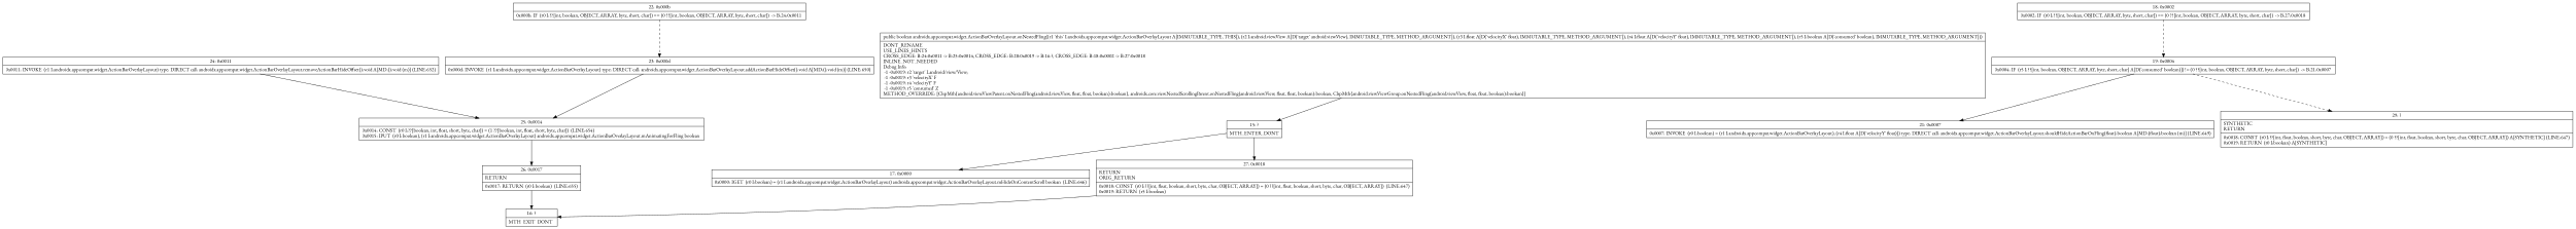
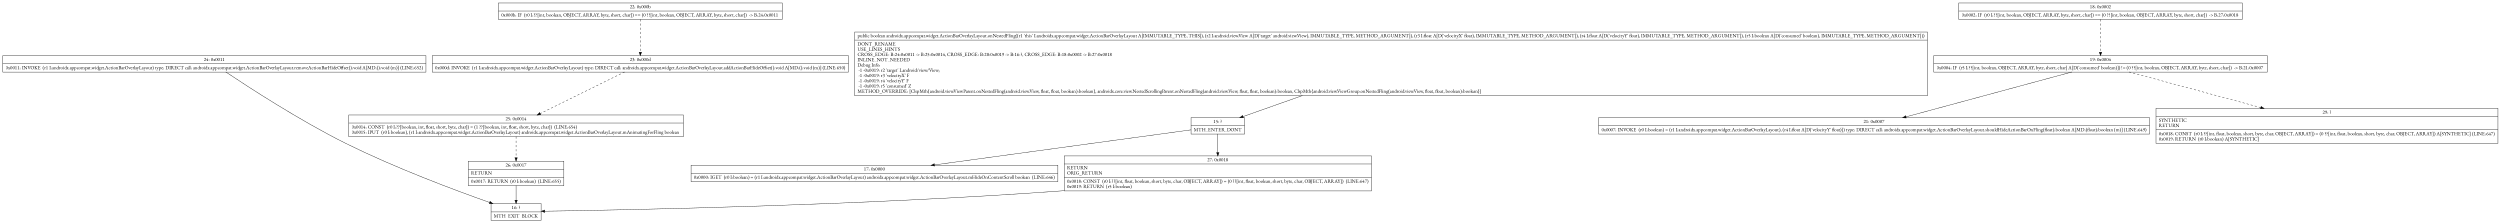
  digraph {
    fontname="EB Garamond"
    node [fontname="EB Garamond" shape=record]
    edge [fontname="EB Garamond"]
    n1 [label="{15\:\ ?|MTH_ENTER_DONT\l}"]
    n2 [label="{17\:\ 0x0000|0x0000: IGET  (r0 I:boolean) = (r1 I:androidx.appcompat.widget.ActionBarOverlayLayout) androidx.appcompat.widget.ActionBarOverlayLayout.mHideOnContentScroll boolean  (LINE:646)\l}"]
    n3 [label="{27\:\ 0x0018|RETURN\lORIG_RETURN\l|0x0018: CONST  (r0 I:??[int, float, boolean, short, byte, char, OBJECT, ARRAY]) = (0 ??[int, float, boolean, short, byte, char, OBJECT, ARRAY])  (LINE:647)\l0x0019: RETURN  (r5 I:boolean) \l}"]
    n4 [label="{18\:\ 0x0002|0x0002: IF  (r0 I:??[int, boolean, OBJECT, ARRAY, byte, short, char]) == (0 ??[int, boolean, OBJECT, ARRAY, byte, short, char])  \-\> B:27:0x0018 \l}"]
    n5 [label="{19\:\ 0x0004|0x0004: IF  (r5 I:??[int, boolean, OBJECT, ARRAY, byte, short, char] A[D('consumed' boolean)]) != (0 ??[int, boolean, OBJECT, ARRAY, byte, short, char])  \-\> B:21:0x0007 \l}"]
    n6 [label="{21\:\ 0x0007|0x0007: INVOKE  (r0 I:boolean) = (r1 I:androidx.appcompat.widget.ActionBarOverlayLayout), (r4 I:float A[D('velocityY' float)]) type: DIRECT call: androidx.appcompat.widget.ActionBarOverlayLayout.shouldHideActionBarOnFling(float):boolean A[MD:(float):boolean (m)] (LINE:649)\l}"]
    n7 [label="{29\:\ ?|SYNTHETIC\lRETURN\l|0x0018: CONST  (r0 I:??[int, float, boolean, short, byte, char, OBJECT, ARRAY]) = (0 ??[int, float, boolean, short, byte, char, OBJECT, ARRAY]) A[SYNTHETIC] (LINE:647)\l0x0019: RETURN  (r0 I:boolean) A[SYNTHETIC]\l}"]
-   n8 [label="{16\:\ ?|MTH_EXIT_DONT\l}"]
+   n8 [label="{16\:\ ?|MTH_EXIT_BLOCK\l}"]
    n9 [label="{22\:\ 0x000b|0x000b: IF  (r0 I:??[int, boolean, OBJECT, ARRAY, byte, short, char]) == (0 ??[int, boolean, OBJECT, ARRAY, byte, short, char])  \-\> B:24:0x0011 \l}"]
    n10 [label="{23\:\ 0x000d|0x000d: INVOKE  (r1 I:androidx.appcompat.widget.ActionBarOverlayLayout) type: DIRECT call: androidx.appcompat.widget.ActionBarOverlayLayout.addActionBarHideOffset():void A[MD:():void (m)] (LINE:650)\l}"]
    n11 [label="{25\:\ 0x0014|0x0014: CONST  (r0 I:??[boolean, int, float, short, byte, char]) = (1 ??[boolean, int, float, short, byte, char])  (LINE:654)\l0x0015: IPUT  (r0 I:boolean), (r1 I:androidx.appcompat.widget.ActionBarOverlayLayout) androidx.appcompat.widget.ActionBarOverlayLayout.mAnimatingForFling boolean \l}"]
    n12 [label="{24\:\ 0x0011|0x0011: INVOKE  (r1 I:androidx.appcompat.widget.ActionBarOverlayLayout) type: DIRECT call: androidx.appcompat.widget.ActionBarOverlayLayout.removeActionBarHideOffset():void A[MD:():void (m)] (LINE:652)\l}"]
    n13 [label="{26\:\ 0x0017|RETURN\l|0x0017: RETURN  (r0 I:boolean)  (LINE:655)\l}"]
    n14 [label="{public boolean androidx.appcompat.widget.ActionBarOverlayLayout.onNestedFling((r1 'this' I:androidx.appcompat.widget.ActionBarOverlayLayout A[IMMUTABLE_TYPE, THIS]), (r2 I:android.view.View A[D('target' android.view.View), IMMUTABLE_TYPE, METHOD_ARGUMENT]), (r3 I:float A[D('velocityX' float), IMMUTABLE_TYPE, METHOD_ARGUMENT]), (r4 I:float A[D('velocityY' float), IMMUTABLE_TYPE, METHOD_ARGUMENT]), (r5 I:boolean A[D('consumed' boolean), IMMUTABLE_TYPE, METHOD_ARGUMENT]))  | DONT_RENAME\lUSE_LINES_HINTS\lCROSS_EDGE: B:24:0x0011 \-\> B:25:0x0014, CROSS_EDGE: B:28:0x0019 \-\> B:16:?, CROSS_EDGE: B:18:0x0002 \-\> B:27:0x0018\lINLINE_NOT_NEEDED\lDebug Info:\l  \-1 \-0x0019: r2 'target' Landroid\/view\/View;\l  \-1 \-0x0019: r3 'velocityX' F\l  \-1 \-0x0019: r4 'velocityY' F\l  \-1 \-0x0019: r5 'consumed' Z\lMETHOD_OVERRIDE: [ClspMth\{android.view.ViewParent.onNestedFling(android.view.View, float, float, boolean):boolean\}, androidx.core.view.NestedScrollingParent.onNestedFling(android.view.View, float, float, boolean):boolean, ClspMth\{android.view.ViewGroup.onNestedFling(android.view.View, float, float, boolean):boolean\}]\l}"]
    n1 -> n2
    n1 -> n3
    n3 -> n8
    n4 -> n5 [style=dashed]
    n5 -> n6
    n5 -> n7 [style=dashed]
    n9 -> n10 [style=dashed]
-   n10 -> n11
-   n11 -> n13
-   n12 -> n11
+   n10 -> n11 [style=dashed]
+   n11 -> n13 [style=dashed]
+   n12 -> n8
    n13 -> n8
    n14 -> n1
  }
